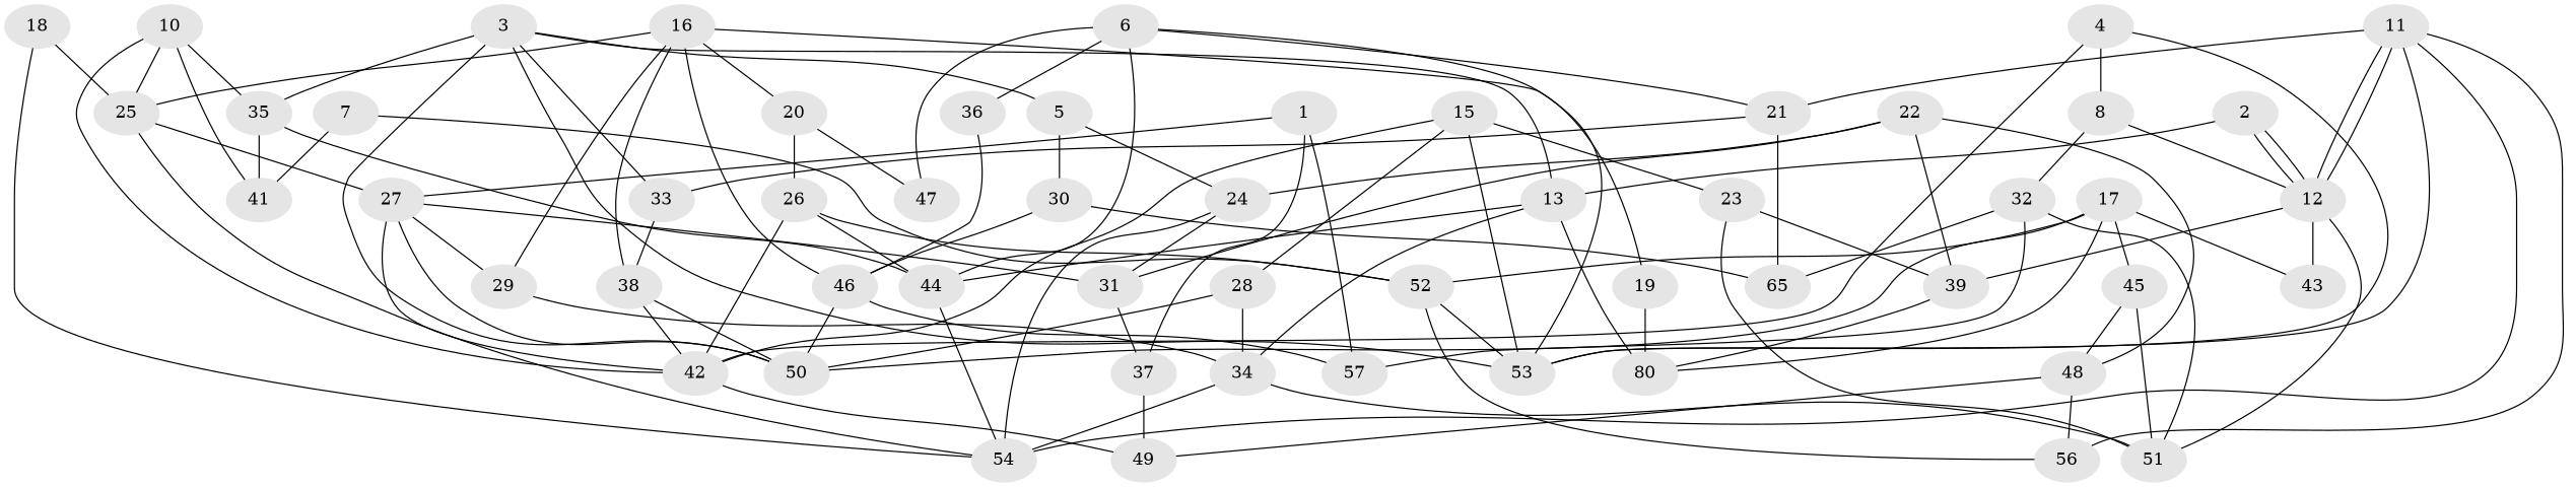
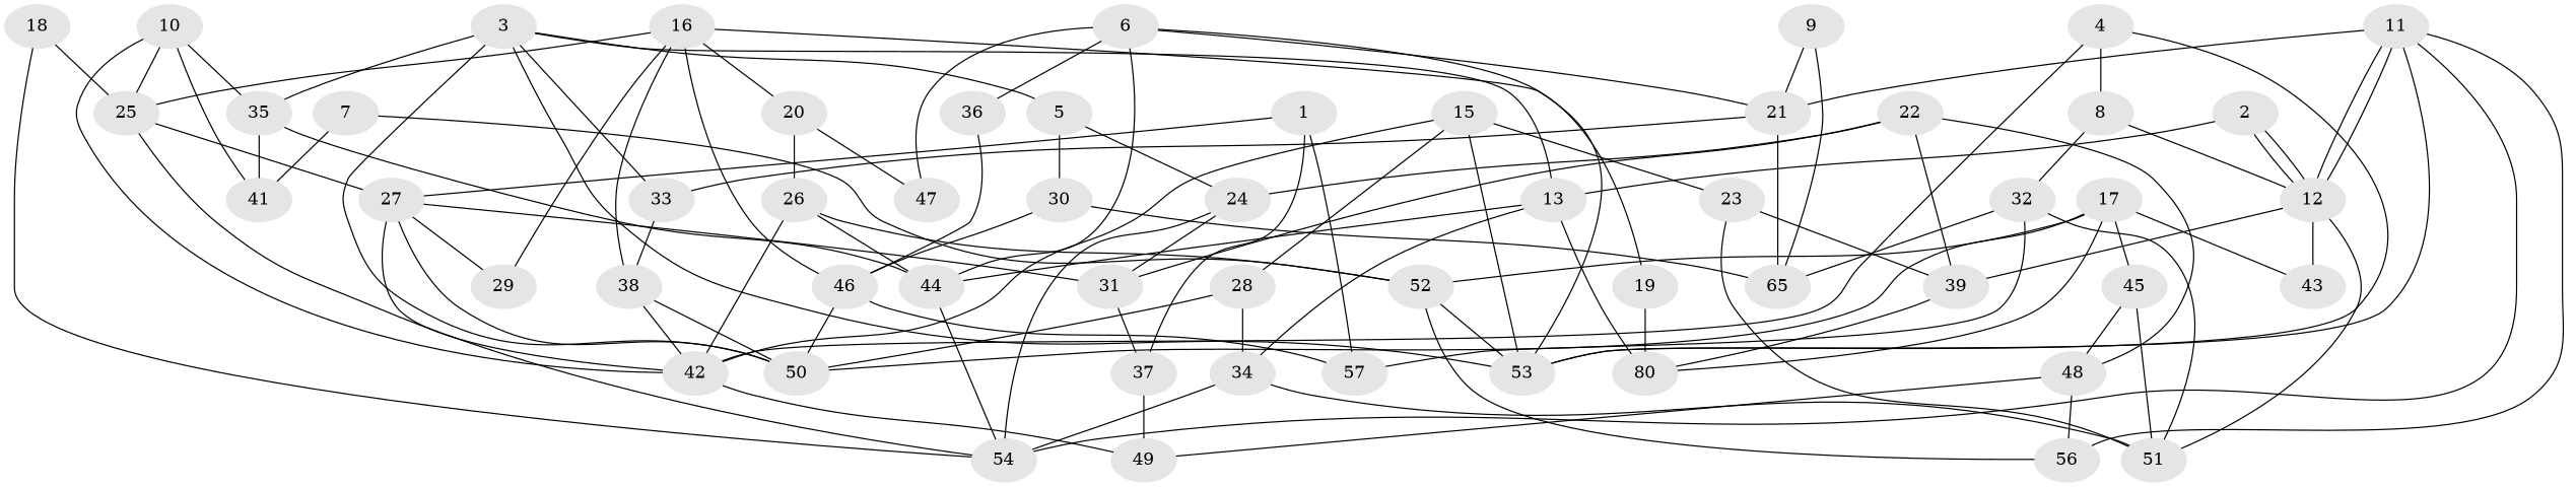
  graph {
    node [color=gray90 style=filled]
    1
    27
    37
    57
    50
    42
    29
    31
    49
    2
    12
    13
    39
    43
    51
    44
    34
    n18 [label=80]
    3
    5
    33
    35
    53
    24
    30
    38
    41
    4
    8
    32
    54
    n32 [label=65]
    46
    6
    21
    36
    47
    7
    52
    56
+   9
    10
    25
    11
    28
    15
    23
    16
    19
    20
    26
    17
    45
    48
    18
    22
    1 -- 27
    1 -- 37
    1 -- 57
    27 -- 50
    27 -- 42
    27 -- 29
    27 -- 31
    37 -- 49
    42 -- 49
-   29 -- 34
    31 -- 37
    2 -- 12
    2 -- 12
    2 -- 13
    12 -- 39
    12 -- 43
    12 -- 51
    13 -- 44
    13 -- 34
    13 -- n18
    39 -- n18
    44 -- 54
    34 -- 51
    34 -- 54
    3 -- 50
    3 -- 13
    3 -- 5
    3 -- 33
    3 -- 35
    3 -- 53
    5 -- 24
    5 -- 30
    33 -- 38
    35 -- 44
    35 -- 41
    24 -- 31
    24 -- 54
    30 -- n32
    30 -- 46
    38 -- 50
    38 -- 42
    4 -- 42
    4 -- 53
    4 -- 8
    8 -- 12
    8 -- 32
    32 -- 57
    32 -- 51
    32 -- n32
    46 -- 57
    46 -- 50
    6 -- 44
    6 -- 53
    6 -- 21
    6 -- 36
    6 -- 47
    21 -- 33
    21 -- n32
    36 -- 46
    7 -- 41
    7 -- 52
    52 -- 53
    52 -- 56
+   9 -- n32
+   9 -- 21
    10 -- 42
    10 -- 35
    10 -- 41
    10 -- 25
    25 -- 27
    25 -- 54
    11 -- 12
    11 -- 12
    11 -- 53
    11 -- 54
    11 -- 21
    11 -- 56
    28 -- 50
    28 -- 34
    15 -- 42
    15 -- 53
    15 -- 28
    15 -- 23
    23 -- 39
    23 -- 51
    16 -- 29
    16 -- 38
    16 -- 46
    16 -- 25
    16 -- 19
    16 -- 20
    19 -- n18
    20 -- 47
    20 -- 26
    26 -- 42
    26 -- 44
    26 -- 52
    17 -- 50
    17 -- 43
    17 -- n18
    17 -- 52
    17 -- 45
    45 -- 51
    45 -- 48
    48 -- 49
    48 -- 56
    18 -- 54
    18 -- 25
    22 -- 31
    22 -- 39
    22 -- 24
    22 -- 48
  }
